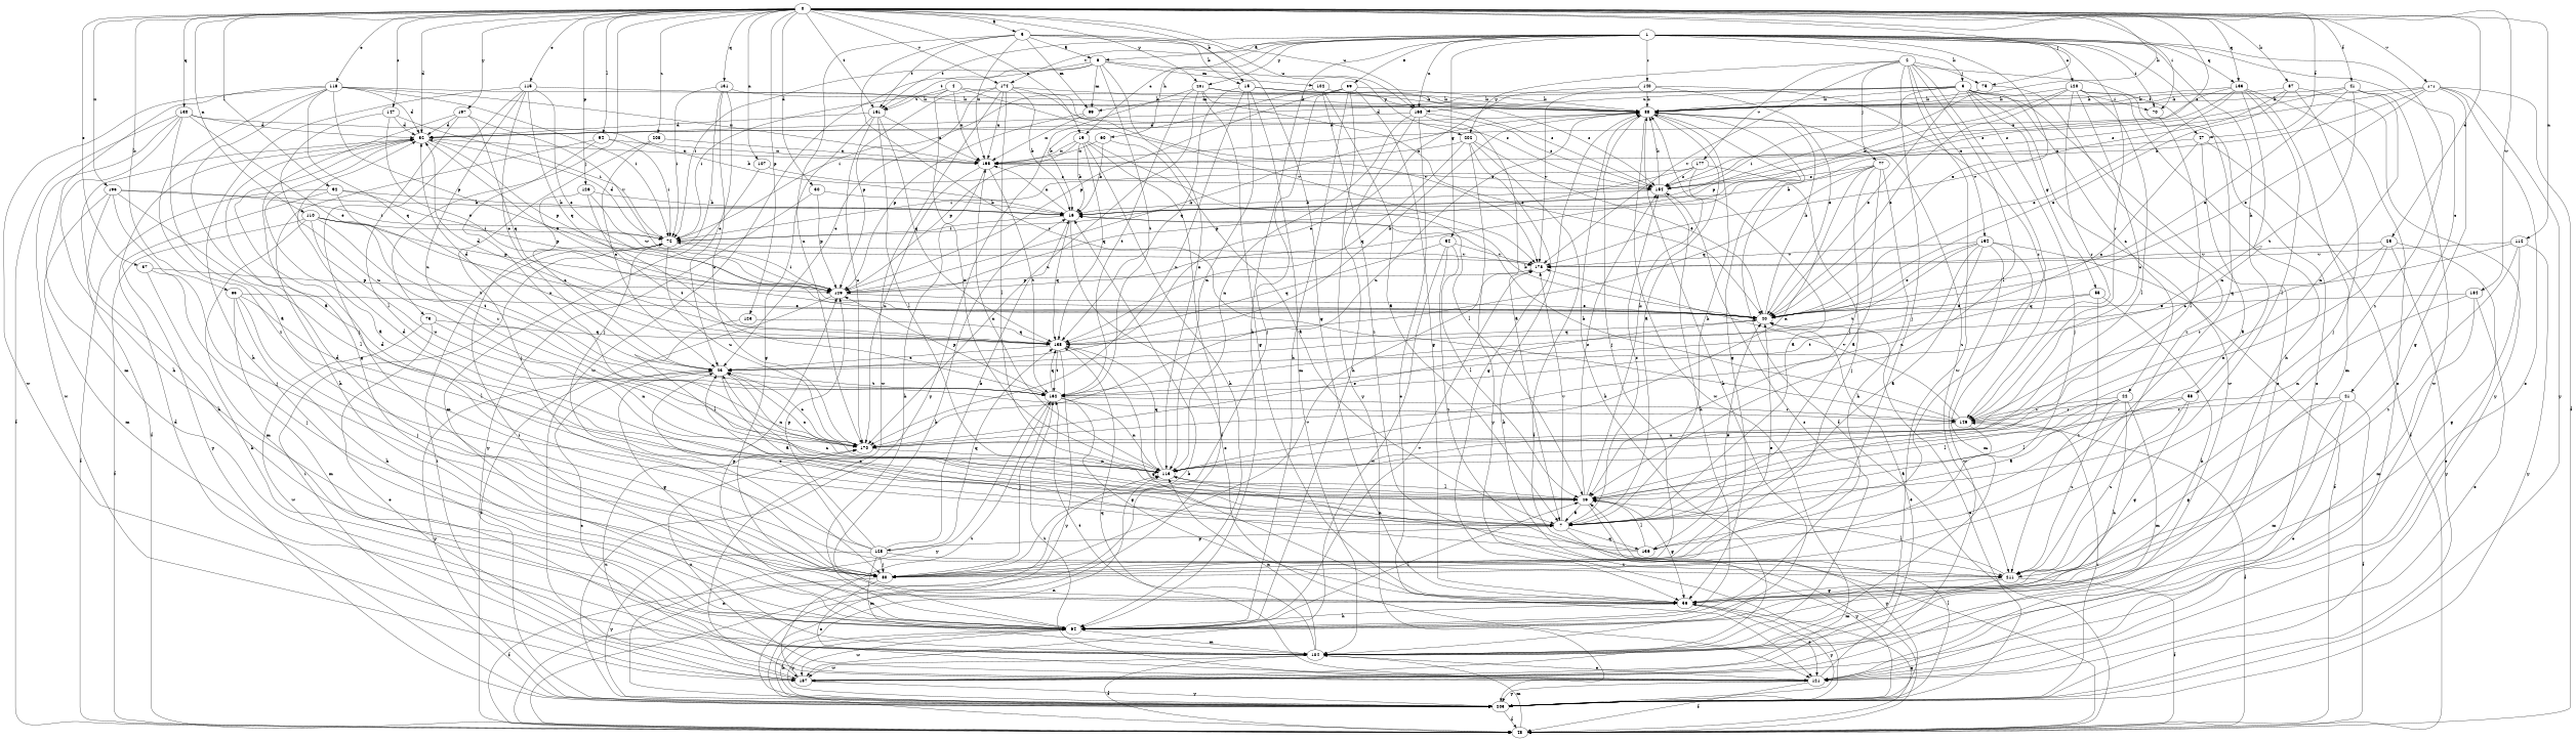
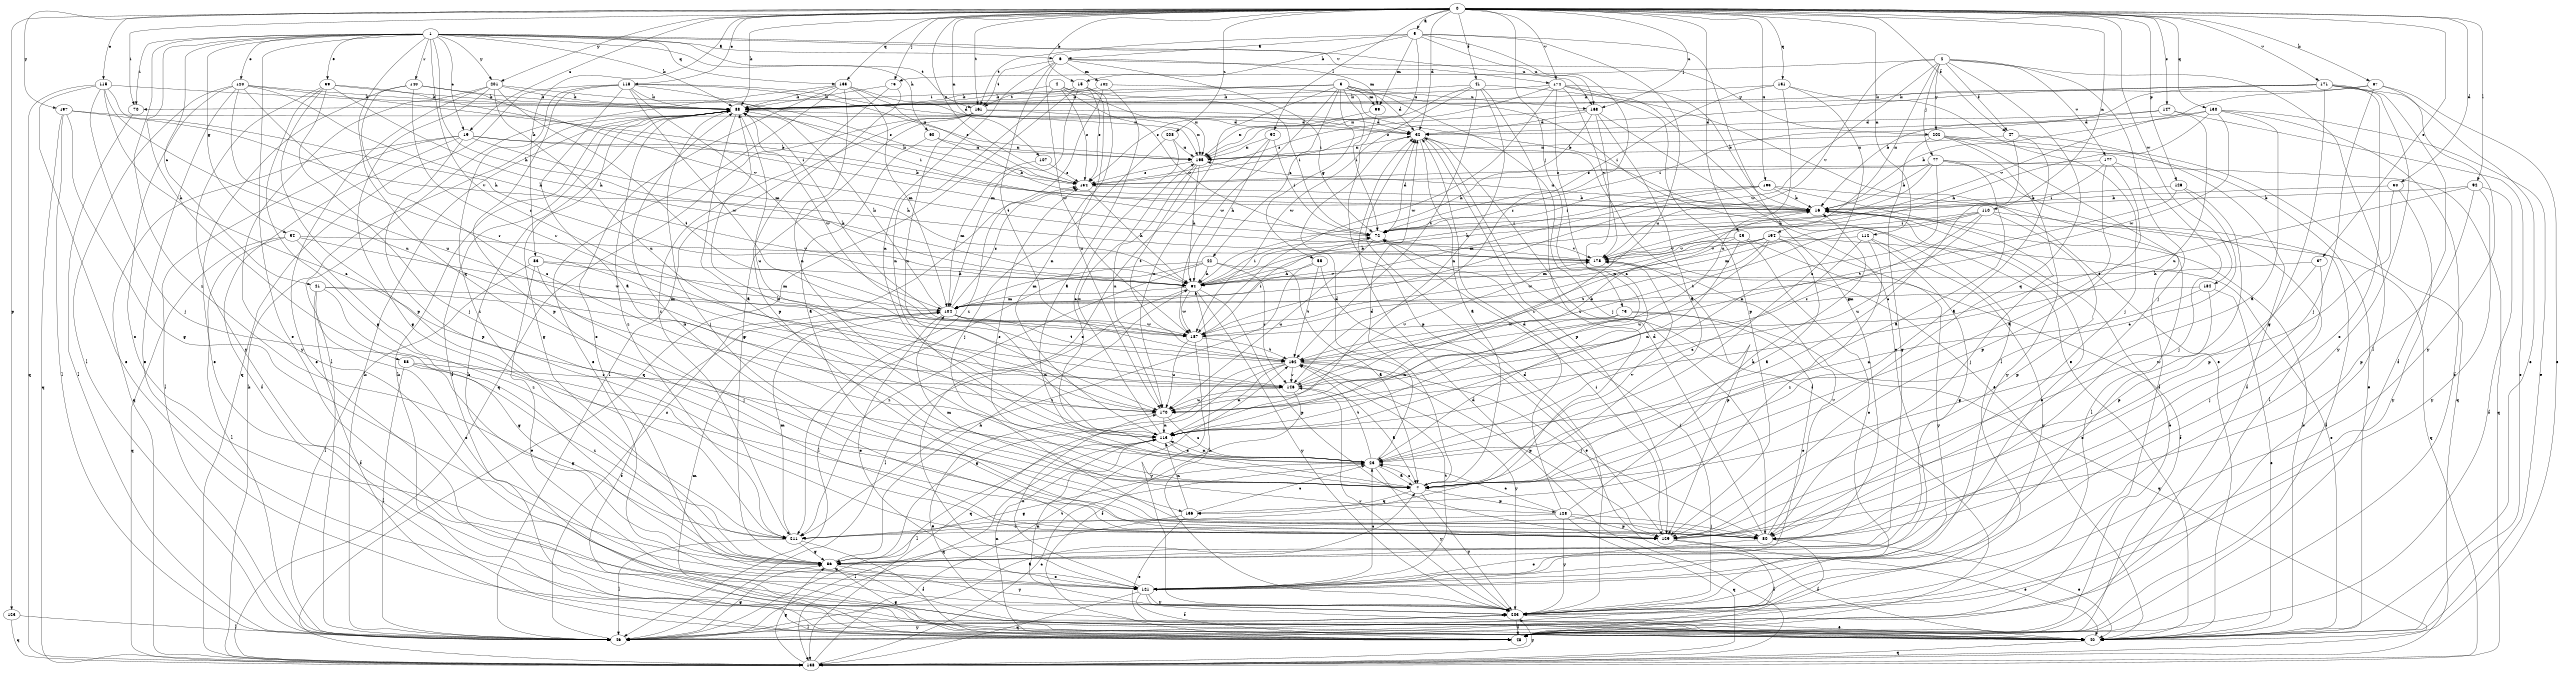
  strict digraph {
    0
    5
    15
    19
    25
    30
    32
    37
    41
    47
    70
    73
    75
    83
    87
    88
    92
    94
    107
    110
    112
    115
    118
    123
    126
    130
    131
    133
    147
    154
    161
    168
    171
    174
    184
    193
    197
    201
    208
    6
    146
    99
    195
    56
    170
    113
    104
    138
    64
    n50 [label=46]
    16
    48
    129
    178
    121
    203
    40
    7
    80
    211
    187
    162
    23
    72
    1
    21
    39
    54
    58
    60
    120
    136
    140
    202
    102
    2
    77
    177
    194
    3
    22
    55
    4
    128
    0 -> 5 [label=a]
    0 -> 15 [label=b]
    0 -> 19 [label=c]
    0 -> 25 [label=d]
    0 -> 30 [label=d]
    0 -> 32 [label=d]
    0 -> 37 [label=e]
    0 -> 41 [label=f]
    0 -> 47 [label=f]
    0 -> 70 [label=i]
    0 -> 73 [label=j]
    0 -> 75 [label=j]
    0 -> 83 [label=k]
    0 -> 87 [label=k]
    0 -> 88 [label=k]
    0 -> 92 [label=l]
    0 -> 94 [label=l]
    0 -> 107 [label=n]
    0 -> 110 [label=n]
    0 -> 112 [label=n]
    0 -> 115 [label=o]
    0 -> 118 [label=o]
    0 -> 123 [label=p]
    0 -> 126 [label=p]
    0 -> 130 [label=q]
    0 -> 131 [label=q]
    0 -> 133 [label=q]
    0 -> 147 [label=s]
    0 -> 154 [label=s]
    0 -> 161 [label=t]
    0 -> 168 [label=u]
    0 -> 171 [label=v]
    0 -> 174 [label=v]
    0 -> 184 [label=w]
    0 -> 193 [label=x]
    0 -> 197 [label=y]
    0 -> 201 [label=y]
    0 -> 208 [label=z]
    5 -> 15 [label=b]
    5 -> 161 [label=t]
    5 -> 168 [label=u]
    5 -> 6 [label=a]
    5 -> 146 [label=r]
    5 -> 99 [label=m]
    5 -> 195 [label=x]
    5 -> 56 [label=g]
    5 -> 170 [label=u]
    15 -> 88 [label=k]
    15 -> 154 [label=s]
    15 -> 170 [label=u]
    15 -> 113 [label=n]
    15 -> 104 [label=m]
    15 -> 138 [label=q]
    19 -> 195 [label=x]
    19 -> 138 [label=q]
    19 -> 64 [label=h]
    19 -> n50 [label=l]
    19 -> 16 [label=b]
    19 -> 48 [label=f]
    19 -> 129 [label=p]
    25 -> 146 [label=r]
    25 -> 113 [label=n]
    25 -> 178 [label=v]
    25 -> 121 [label=o]
    25 -> 203 [label=y]
    30 -> 16 [label=b]
    30 -> 129 [label=p]
    30 -> 203 [label=y]
    32 -> 195 [label=x]
    32 -> 48 [label=f]
    32 -> 129 [label=p]
    32 -> 40 [label=e]
    32 -> 7 [label=a]
    37 -> 64 [label=h]
    37 -> 129 [label=p]
    37 -> 80 [label=j]
    41 -> 88 [label=k]
    41 -> 154 [label=s]
    41 -> 113 [label=n]
    41 -> 40 [label=e]
+   41 -> 211 [label=z]
    41 -> 187 [label=w]
    41 -> 162 [label=t]
    47 -> 195 [label=x]
    47 -> 48 [label=f]
    47 -> 7 [label=a]
    47 -> 23 [label=c]
    70 -> n50 [label=l]
    73 -> 113 [label=n]
    73 -> 138 [label=q]
    73 -> 121 [label=o]
    73 -> 187 [label=w]
    75 -> 88 [label=k]
    75 -> 129 [label=p]
    75 -> 211 [label=z]
    83 -> 104 [label=m]
    83 -> 64 [label=h]
    83 -> n50 [label=l]
    83 -> 40 [label=e]
    83 -> 80 [label=j]
    87 -> 88 [label=k]
    87 -> 178 [label=v]
    87 -> 203 [label=y]
    87 -> 40 [label=e]
    87 -> 80 [label=j]
    88 -> 32 [label=d]
    88 -> 56 [label=g]
    88 -> 170 [label=u]
    88 -> 48 [label=f]
    88 -> 7 [label=a]
    88 -> 80 [label=j]
    88 -> 211 [label=z]
    88 -> 187 [label=w]
    92 -> 16 [label=b]
    92 -> 48 [label=f]
    92 -> 129 [label=p]
    92 -> 203 [label=y]
    92 -> 162 [label=t]
    94 -> 195 [label=x]
    94 -> 170 [label=u]
    94 -> 64 [label=h]
    94 -> 72 [label=i]
    107 -> 154 [label=s]
    107 -> 104 [label=m]
    110 -> 146 [label=r]
    110 -> 170 [label=u]
    110 -> 104 [label=m]
    110 -> 48 [label=f]
    110 -> 129 [label=p]
    110 -> 162 [label=t]
    110 -> 72 [label=i]
    112 -> 56 [label=g]
    112 -> 178 [label=v]
    112 -> 203 [label=y]
    112 -> 211 [label=z]
    112 -> 23 [label=c]
    115 -> 88 [label=k]
    115 -> 170 [label=u]
    115 -> 138 [label=q]
    115 -> 64 [label=h]
    115 -> 40 [label=e]
    115 -> 80 [label=j]
    115 -> 23 [label=c]
    118 -> 32 [label=d]
    118 -> 88 [label=k]
    118 -> 195 [label=x]
    118 -> 104 [label=m]
    118 -> 138 [label=q]
    118 -> 129 [label=p]
    118 -> 7 [label=a]
    118 -> 211 [label=z]
    118 -> 187 [label=w]
    118 -> 72 [label=i]
    123 -> 138 [label=q]
    123 -> n50 [label=l]
    126 -> 16 [label=b]
    126 -> 129 [label=w]
    126 -> 162 [label=t]
    126 -> 23 [label=c]
    130 -> 32 [label=d]
    130 -> 64 [label=h]
    130 -> 16 [label=b]
    130 -> 48 [label=f]
    130 -> 40 [label=e]
    130 -> 7 [label=a]
    130 -> 187 [label=w]
    131 -> 88 [label=k]
    131 -> 170 [label=u]
    131 -> 80 [label=j]
    131 -> 23 [label=c]
    131 -> 72 [label=i]
    133 -> 88 [label=k]
    133 -> 154 [label=s]
    133 -> 195 [label=x]
    133 -> 113 [label=n]
    133 -> 104 [label=m]
    133 -> n50 [label=l]
    133 -> 121 [label=o]
    133 -> 40 [label=e]
    147 -> 32 [label=d]
    147 -> 170 [label=u]
    147 -> 40 [label=e]
    147 -> 72 [label=i]
    154 -> 88 [label=k]
    154 -> 64 [label=h]
    154 -> 16 [label=b]
    161 -> 32 [label=d]
    161 -> 195 [label=x]
    161 -> 56 [label=g]
    161 -> 170 [label=u]
    161 -> 138 [label=q]
    161 -> n50 [label=l]
    168 -> 32 [label=d]
    168 -> 154 [label=s]
    168 -> 113 [label=n]
    168 -> 64 [label=h]
    168 -> 121 [label=o]
    168 -> 7 [label=a]
    171 -> 88 [label=k]
    171 -> 154 [label=s]
    171 -> 56 [label=g]
    171 -> 16 [label=b]
    171 -> 48 [label=f]
    171 -> 121 [label=o]
    171 -> 203 [label=y]
    171 -> 40 [label=e]
    174 -> 88 [label=k]
    174 -> 195 [label=x]
    174 -> n50 [label=l]
    174 -> 16 [label=b]
    174 -> 129 [label=p]
    174 -> 178 [label=v]
    174 -> 187 [label=w]
    174 -> 23 [label=c]
    184 -> 113 [label=n]
    184 -> 104 [label=m]
    184 -> 121 [label=o]
    184 -> 40 [label=e]
    193 -> 104 [label=m]
    193 -> 64 [label=h]
    193 -> n50 [label=l]
    193 -> 16 [label=b]
    193 -> 80 [label=j]
    193 -> 72 [label=i]
    197 -> 32 [label=d]
    197 -> 56 [label=g]
    197 -> 138 [label=q]
    197 -> n50 [label=l]
    197 -> 178 [label=v]
    201 -> 88 [label=k]
    201 -> 154 [label=s]
    201 -> 56 [label=g]
    201 -> 170 [label=u]
    201 -> 203 [label=y]
    201 -> 40 [label=e]
    201 -> 162 [label=t]
    208 -> 195 [label=x]
    208 -> 80 [label=j]
    208 -> 23 [label=c]
    6 -> 161 [label=t]
    6 -> 99 [label=m]
    6 -> 113 [label=n]
    6 -> 187 [label=w]
    6 -> 162 [label=t]
    6 -> 72 [label=i]
    6 -> 202 [label=y]
    6 -> 102 [label=m]
    146 -> 170 [label=u]
    146 -> 16 [label=b]
    146 -> 48 [label=f]
    146 -> 178 [label=v]
    146 -> 7 [label=a]
    99 -> 195 [label=x]
    99 -> 129 [label=p]
    195 -> 154 [label=s]
    195 -> 170 [label=u]
    195 -> 64 [label=h]
    195 -> 162 [label=t]
    56 -> 64 [label=h]
    56 -> 121 [label=o]
    56 -> 203 [label=y]
    170 -> 113 [label=n]
    170 -> 40 [label=e]
    170 -> 23 [label=c]
    113 -> 195 [label=x]
    113 -> 138 [label=q]
    113 -> n50 [label=l]
    113 -> 23 [label=c]
    104 -> 88 [label=k]
    104 -> 154 [label=s]
    104 -> 113 [label=n]
    104 -> 48 [label=f]
    104 -> 121 [label=o]
    104 -> 187 [label=w]
    104 -> 162 [label=t]
    138 -> 32 [label=d]
    138 -> 88 [label=k]
    138 -> 56 [label=g]
    138 -> 203 [label=y]
    138 -> 162 [label=t]
    138 -> 23 [label=c]
    64 -> 104 [label=m]
    64 -> n50 [label=l]
    64 -> 16 [label=b]
    64 -> 129 [label=p]
-   64 -> 178 [label=v]
+   178 -> 64 [label=v]
    64 -> 203 [label=y]
    64 -> 187 [label=w]
    64 -> 72 [label=i]
    n50 -> 88 [label=k]
    n50 -> 154 [label=s]
    n50 -> 56 [label=g]
    n50 -> 203 [label=y]
    n50 -> 7 [label=a]
    16 -> 195 [label=x]
    16 -> 138 [label=q]
    16 -> 121 [label=o]
    16 -> 72 [label=i]
    48 -> 88 [label=k]
    48 -> 56 [label=g]
    48 -> 113 [label=n]
    48 -> 104 [label=m]
    48 -> 16 [label=b]
    129 -> 88 [label=k]
    129 -> 48 [label=f]
    129 -> 40 [label=e]
    129 -> 72 [label=i]
    178 -> 129 [label=p]
    121 -> 170 [label=u]
    121 -> 138 [label=q]
    121 -> 48 [label=f]
    121 -> 203 [label=y]
    121 -> 40 [label=e]
    121 -> 162 [label=t]
    121 -> 23 [label=c]
    203 -> 32 [label=d]
    203 -> 146 [label=r]
    203 -> 113 [label=n]
    203 -> 64 [label=h]
    203 -> n50 [label=l]
    203 -> 48 [label=f]
    203 -> 40 [label=e]
    203 -> 72 [label=i]
    40 -> 88 [label=k]
    40 -> 138 [label=q]
    40 -> 16 [label=b]
    7 -> 32 [label=d]
    7 -> 88 [label=k]
    7 -> 154 [label=s]
    7 -> 178 [label=v]
    7 -> 203 [label=y]
    7 -> 23 [label=c]
    7 -> 136 [label=q]
    7 -> 128 [label=p]
    80 -> 32 [label=d]
    80 -> 48 [label=f]
    80 -> 178 [label=v]
    80 -> 121 [label=o]
    80 -> 40 [label=e]
    211 -> 56 [label=g]
    211 -> 104 [label=m]
    211 -> n50 [label=l]
    211 -> 48 [label=f]
    187 -> 88 [label=k]
    187 -> 170 [label=u]
    187 -> 203 [label=y]
    187 -> 162 [label=t]
    187 -> 72 [label=i]
    162 -> 146 [label=r]
    162 -> 56 [label=g]
    162 -> 113 [label=n]
    162 -> 138 [label=q]
    162 -> 129 [label=p]
    162 -> 203 [label=y]
    162 -> 80 [label=j]
    23 -> 32 [label=d]
    23 -> 56 [label=g]
    23 -> 113 [label=n]
    23 -> 203 [label=y]
    23 -> 7 [label=a]
    23 -> 162 [label=t]
    72 -> 32 [label=d]
    72 -> 170 [label=u]
    72 -> 178 [label=v]
    1 -> 19 [label=c]
    1 -> 70 [label=i]
-   1 -> 3 [label=k]
+   1 -> 88 [label=k]
    1 -> 133 [label=q]
    1 -> 161 [label=t]
    1 -> 168 [label=u]
    1 -> 174 [label=v]
    1 -> 201 [label=y]
    1 -> 6 [label=a]
    1 -> 146 [label=r]
    1 -> 64 [label=h]
    1 -> 40 [label=e]
    1 -> 211 [label=z]
    1 -> 21 [label=c]
    1 -> 39 [label=e]
    1 -> 54 [label=g]
    1 -> 58 [label=h]
    1 -> 60 [label=h]
    1 -> 120 [label=o]
    1 -> 136 [label=q]
    1 -> 140 [label=r]
    21 -> 146 [label=r]
    21 -> 56 [label=g]
    21 -> 104 [label=m]
    21 -> 48 [label=f]
    21 -> 121 [label=o]
    39 -> 88 [label=k]
    39 -> 56 [label=g]
    39 -> 64 [label=h]
    39 -> 129 [label=p]
    39 -> 203 [label=y]
    39 -> 80 [label=j]
    39 -> 72 [label=i]
    54 -> 138 [label=q]
    54 -> n50 [label=l]
    54 -> 178 [label=v]
    54 -> 211 [label=z]
    54 -> 187 [label=w]
    58 -> 146 [label=r]
    58 -> 56 [label=g]
    58 -> n50 [label=l]
    58 -> 211 [label=z]
    60 -> 195 [label=x]
    60 -> 16 [label=b]
    60 -> 7 [label=a]
    120 -> 88 [label=k]
    120 -> 146 [label=r]
    120 -> 170 [label=u]
    120 -> 64 [label=h]
    120 -> n50 [label=l]
    120 -> 16 [label=b]
    120 -> 121 [label=o]
    120 -> 40 [label=e]
    136 -> 113 [label=n]
    136 -> n50 [label=l]
    136 -> 40 [label=e]
    136 -> 23 [label=c]
    140 -> 88 [label=k]
    140 -> 146 [label=r]
    140 -> 178 [label=v]
    140 -> 40 [label=e]
    140 -> 23 [label=c]
    202 -> 195 [label=x]
    202 -> 56 [label=g]
    202 -> 138 [label=q]
    202 -> 48 [label=f]
    202 -> 203 [label=y]
    202 -> 40 [label=e]
    102 -> 88 [label=k]
    102 -> 16 [label=b]
    102 -> 7 [label=a]
    102 -> 211 [label=z]
    2 -> 47 [label=f]
    2 -> 75 [label=j]
    2 -> n50 [label=l]
    2 -> 178 [label=v]
    2 -> 80 [label=j]
    2 -> 187 [label=w]
    2 -> 136 [label=q]
    2 -> 202 [label=y]
    2 -> 77 [label=j]
    2 -> 177 [label=v]
    2 -> 194 [label=x]
    77 -> 154 [label=s]
    77 -> 113 [label=n]
    77 -> 138 [label=q]
    77 -> 64 [label=h]
    77 -> n50 [label=l]
    77 -> 16 [label=b]
    77 -> 7 [label=a]
    177 -> 154 [label=s]
    177 -> 129 [label=p]
    177 -> 7 [label=a]
    177 -> 80 [label=j]
    177 -> 72 [label=i]
    194 -> 170 [label=u]
    194 -> 104 [label=m]
    194 -> 48 [label=f]
    194 -> 178 [label=v]
    194 -> 40 [label=e]
    194 -> 7 [label=a]
    194 -> 187 [label=w]
    194 -> 162 [label=t]
    3 -> 32 [label=d]
    3 -> 70 [label=i]
    3 -> 88 [label=k]
    3 -> 168 [label=u]
    3 -> 99 [label=m]
    3 -> 121 [label=o]
    3 -> 40 [label=e]
    3 -> 80 [label=j]
    3 -> 187 [label=w]
    3 -> 72 [label=i]
    3 -> 22 [label=c]
    3 -> 55 [label=g]
    22 -> 146 [label=r]
    22 -> 104 [label=m]
    22 -> 64 [label=h]
    22 -> n50 [label=l]
    22 -> 7 [label=a]
    22 -> 211 [label=z]
    55 -> 64 [label=h]
    55 -> 40 [label=e]
    55 -> 211 [label=z]
    55 -> 162 [label=t]
    4 -> 154 [label=s]
    4 -> 161 [label=t]
    4 -> 195 [label=x]
    4 -> 113 [label=n]
    4 -> 178 [label=v]
    4 -> 72 [label=i]
    128 -> 32 [label=d]
    128 -> 104 [label=m]
    128 -> 138 [label=q]
    128 -> 16 [label=b]
    128 -> 129 [label=p]
    128 -> 203 [label=y]
    128 -> 80 [label=j]
    128 -> 211 [label=z]
    128 -> 23 [label=c]
  }
